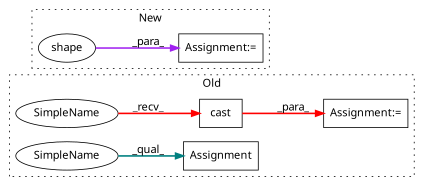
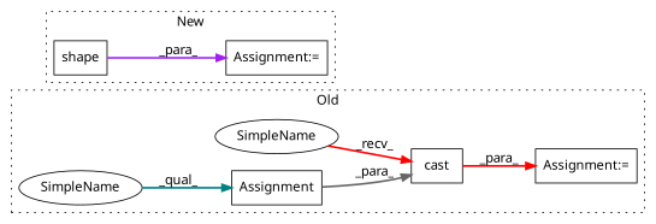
  digraph {
    fontname="Noto Sans"
    rankdir=LR
    node [a=32 fontname="Noto Sans" l=1 s=12262 shape=box]
    edge [color=red fontname="Noto Sans" style=bold]
    n1 [l="5,1" label=cast s="12221,12278"]
    n2 [a=7 label="Assignment:=" s=12426]
    n3 [a=22 l=16 label=Assignment]
    n4 [a=42 l=10 label=SimpleName s=12210 shape=ellipse]
    n5 [a=42 l=10 label=SimpleName shape=ellipse]
-   n6 [l="6,1" label=shape s="12945,12971" shape=ellipse]
+   n6 [l="6,1" label=shape s="12945,12971"]
    n7 [a=7 label="Assignment:=" s=12899]
    subgraph cluster_1 {
      label=Old
      style=dotted
      n1
      n2
      n3
      n4
      n5
    }
    subgraph cluster_2 {
      label=New
      style=dotted
      n6
      n7
    }
    n1 -> n2 [label=_para_]
+   n3 -> n1 [color=gray40 label=_para_]
    n4 -> n1 [label=_recv_]
    n5 -> n3 [color=teal label=_qual_]
    n6 -> n7 [color=purple label=_para_]
  }
